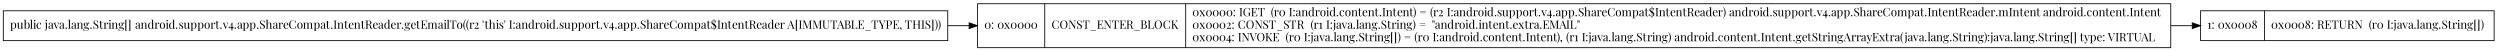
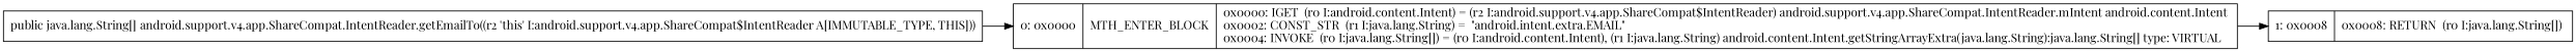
  digraph {
    rankdir=LR
    fontname="Playfair Display"
    node [shape=record fontname="Playfair Display"]
    edge [fontname="Playfair Display"]
-   n1 [label="{0\:\ 0x0000|CONST_ENTER_BLOCK\l|0x0000: IGET  (r0 I:android.content.Intent) = (r2 I:android.support.v4.app.ShareCompat$IntentReader) android.support.v4.app.ShareCompat.IntentReader.mIntent android.content.Intent \l0x0002: CONST_STR  (r1 I:java.lang.String) =  \"android.intent.extra.EMAIL\" \l0x0004: INVOKE  (r0 I:java.lang.String[]) = (r0 I:android.content.Intent), (r1 I:java.lang.String) android.content.Intent.getStringArrayExtra(java.lang.String):java.lang.String[] type: VIRTUAL \l}"]
+   n1 [label="{0\:\ 0x0000|MTH_ENTER_BLOCK\l|0x0000: IGET  (r0 I:android.content.Intent) = (r2 I:android.support.v4.app.ShareCompat$IntentReader) android.support.v4.app.ShareCompat.IntentReader.mIntent android.content.Intent \l0x0002: CONST_STR  (r1 I:java.lang.String) =  \"android.intent.extra.EMAIL\" \l0x0004: INVOKE  (r0 I:java.lang.String[]) = (r0 I:android.content.Intent), (r1 I:java.lang.String) android.content.Intent.getStringArrayExtra(java.lang.String):java.lang.String[] type: VIRTUAL \l}"]
    n2 [label="{1\:\ 0x0008|0x0008: RETURN  (r0 I:java.lang.String[]) \l}"]
    n3 [label="{public java.lang.String[] android.support.v4.app.ShareCompat.IntentReader.getEmailTo((r2 'this' I:android.support.v4.app.ShareCompat$IntentReader A[IMMUTABLE_TYPE, THIS])) }"]
    n1 -> n2
    n3 -> n1
  }
